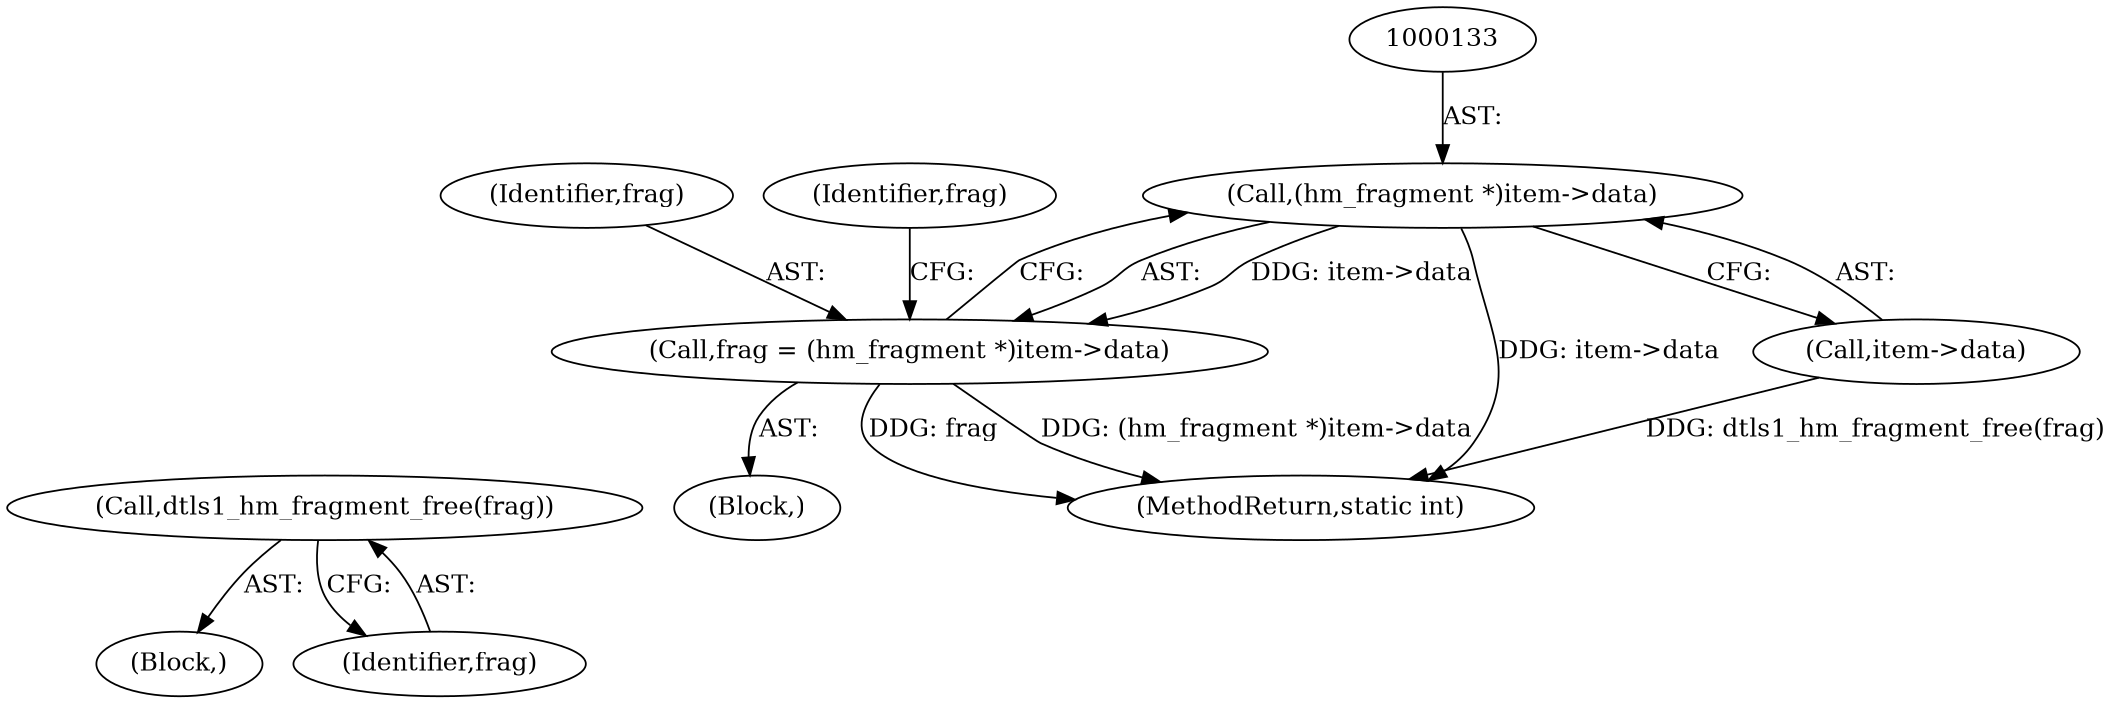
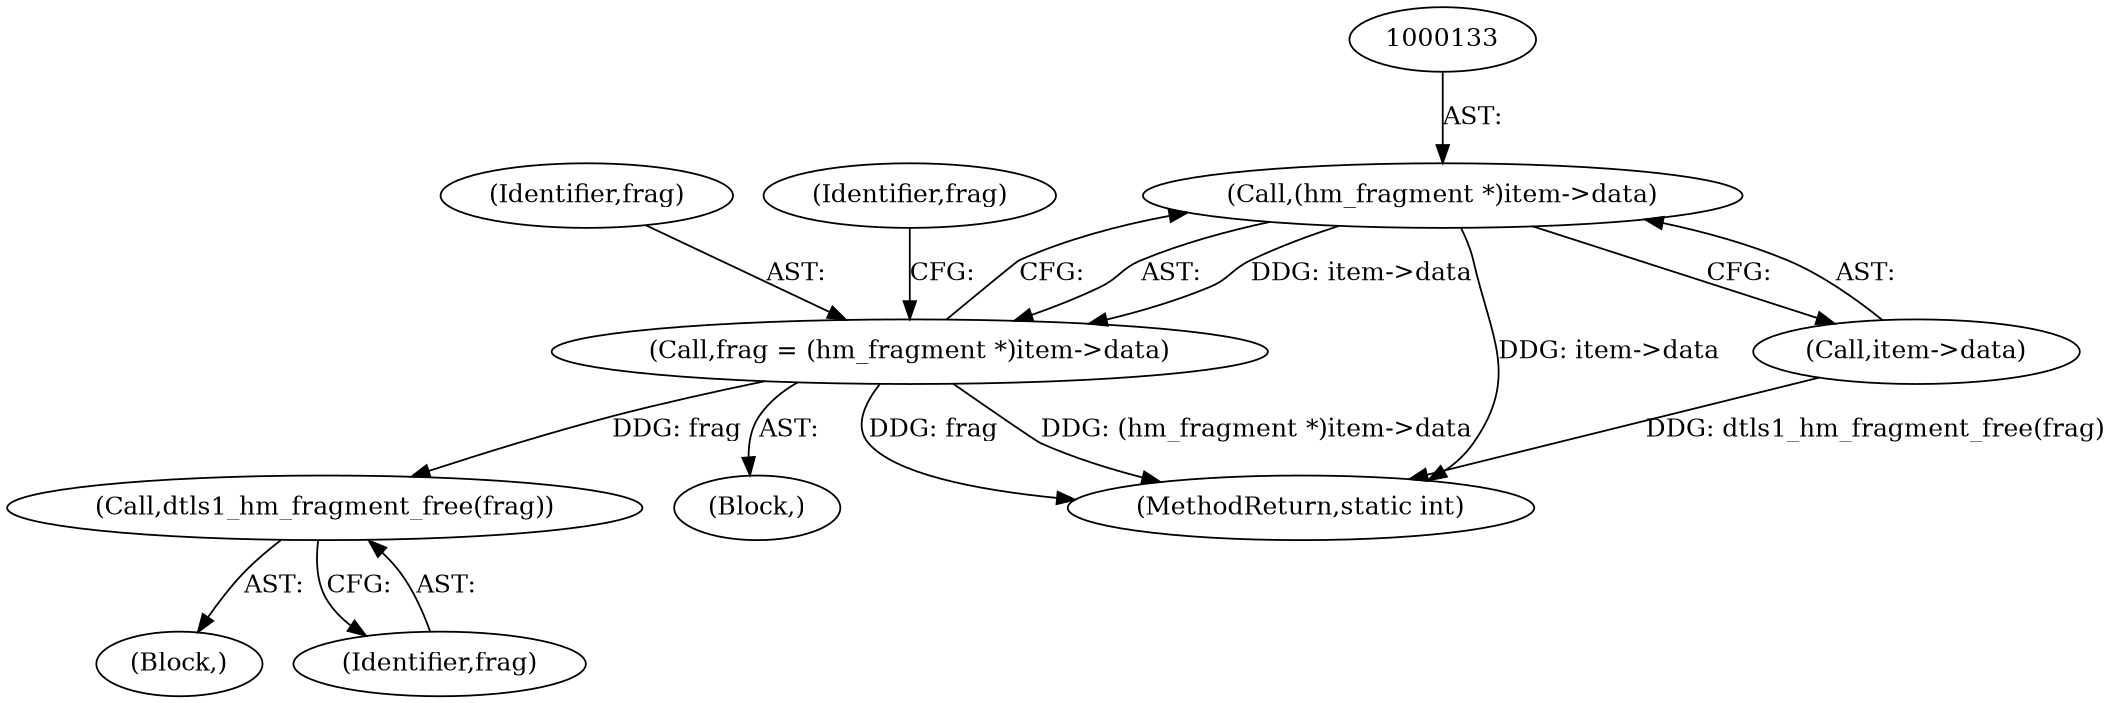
  digraph {
    n1 [label="(Call,(hm_fragment *)item->data)"]
    n2 [label="(Call,frag = (hm_fragment *)item->data)"]
    n3 [label="(MethodReturn,static int)"]
    n4 [label="(Call,item->data)"]
    n5 [label="(Call,dtls1_hm_fragment_free(frag))"]
    n6 [label="(Block,)"]
    n7 [label="(Block,)"]
    n8 [label="(Identifier,frag)"]
    n9 [label="(Identifier,frag)"]
    n10 [label="(Identifier,frag)"]
    1000133
    n1 -> n2 [label="AST: "]
    n1 -> n2 [label="DDG: item->data"]
    n1 -> n3 [label="DDG: item->data"]
    n1 -> n4 [label="CFG: "]
    n2 -> n1 [label="CFG: "]
    n2 -> n3 [label="DDG: frag"]
    n2 -> n3 [label="DDG: (hm_fragment *)item->data"]
+   n2 -> n5 [label="DDG: frag"]
    n2 -> n6 [label="AST: "]
    n4 -> n1 [label="AST: "]
    n4 -> n3 [label="DDG: dtls1_hm_fragment_free(frag)"]
    n5 -> n7 [label="AST: "]
    n5 -> n8 [label="CFG: "]
    n8 -> n5 [label="AST: "]
    n9 -> n2 [label="AST: "]
    n10 -> n2 [label="CFG: "]
    1000133 -> n1 [label="AST: "]
  }
